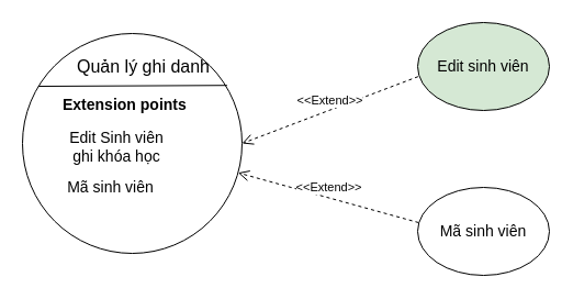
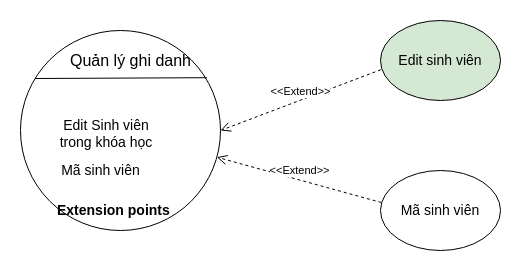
  <mxCell id="0" />
  <mxCell id="1" parent="0" />
  <mxCell id="2" value="" style="ellipse;whiteSpace=wrap;html=1;aspect=fixed;" parent="1" vertex="1"><mxGeometry x="20" y="30" width="200" height="200" as="geometry" /></mxCell>
  <mxCell id="3" value="" style="endArrow=none;html=1;exitX=0.072;exitY=0.24;exitDx=0;exitDy=0;exitPerimeter=0;entryX=0.932;entryY=0.236;entryDx=0;entryDy=0;entryPerimeter=0;" parent="1" source="2" target="2" edge="1"><mxGeometry width="50" height="50" relative="1" as="geometry"><mxPoint x="240" y="190" as="sourcePoint" /><mxPoint x="200" y="75" as="targetPoint" /></mxGeometry></mxCell>
  <mxCell id="4" value="&lt;span style=&quot;font-size: 16px&quot;&gt;Quản lý ghi danh&lt;/span&gt;" style="text;html=1;align=center;verticalAlign=middle;resizable=0;points=[];autosize=1;strokeColor=none;fillColor=none;" parent="1" vertex="1"><mxGeometry x="60" y="50" width="140" height="20" as="geometry" /></mxCell>
  <mxCell id="5" value="&lt;font style=&quot;font-size: 14px&quot;&gt;Edit sinh viên&lt;/font&gt;" style="ellipse;whiteSpace=wrap;html=1;fillColor=#d5e8d4;" parent="1" vertex="1"><mxGeometry x="380" y="20" width="120" height="80" as="geometry" /></mxCell>
  <mxCell id="6" value="&lt;span style=&quot;font-size: 14px&quot;&gt;Mã sinh viên&lt;/span&gt;" style="ellipse;whiteSpace=wrap;html=1;" parent="1" vertex="1"><mxGeometry x="380" y="170" width="120" height="80" as="geometry" /></mxCell>
  <mxCell id="7" value="&amp;lt;&amp;lt;Extend&amp;gt;&amp;gt;" style="html=1;verticalAlign=bottom;endArrow=open;dashed=1;endSize=8;exitX=0.003;exitY=0.615;exitDx=0;exitDy=0;entryX=1;entryY=0.5;entryDx=0;entryDy=0;exitPerimeter=0;" parent="1" source="5" target="2" edge="1"><mxGeometry relative="1" as="geometry"><mxPoint x="300" y="-10" as="sourcePoint" /><mxPoint x="200.711" y="69.289" as="targetPoint" /></mxGeometry></mxCell>
  <mxCell id="8" value="&amp;lt;&amp;lt;Extend&amp;gt;&amp;gt;" style="html=1;verticalAlign=bottom;endArrow=open;dashed=1;endSize=8;exitX=0.007;exitY=0.4;exitDx=0;exitDy=0;exitPerimeter=0;" parent="1" source="6" target="2" edge="1"><mxGeometry relative="1" as="geometry"><mxPoint x="310" y="0" as="sourcePoint" /><mxPoint x="210.711" y="79.289" as="targetPoint" /></mxGeometry></mxCell>
- <mxCell id="9" value="&lt;div style=&quot;text-align: center&quot;&gt;&lt;font face=&quot;helvetica&quot;&gt;&lt;span style=&quot;font-size: 14px&quot;&gt;Edit Sinh viên ghi khóa học&lt;/span&gt;&lt;/font&gt;&lt;/div&gt;" style="text;whiteSpace=wrap;html=1;" parent="1" vertex="1"><mxGeometry x="50" y="110" width="110" height="30" as="geometry" /></mxCell>
- <mxCell id="10" value="&lt;div style=&quot;text-align: center&quot;&gt;&lt;font face=&quot;helvetica&quot;&gt;&lt;span style=&quot;font-size: 14px&quot;&gt;&lt;b&gt;Extension points&lt;/b&gt;&lt;/span&gt;&lt;/font&gt;&lt;/div&gt;" style="text;whiteSpace=wrap;html=1;" parent="1" vertex="1"><mxGeometry x="55" y="80" width="130" height="30" as="geometry" /></mxCell>
+ <mxCell id="9" value="&lt;div style=&quot;text-align: center&quot;&gt;&lt;font face=&quot;helvetica&quot;&gt;&lt;span style=&quot;font-size: 14px&quot;&gt;Edit Sinh viên trong khóa học&lt;/span&gt;&lt;/font&gt;&lt;/div&gt;" style="text;whiteSpace=wrap;html=1;" parent="1" vertex="1"><mxGeometry x="50" y="110" width="110" height="30" as="geometry" /></mxCell>
+ <mxCell id="10" value="&lt;div style=&quot;text-align: center&quot;&gt;&lt;font face=&quot;helvetica&quot;&gt;&lt;span style=&quot;font-size: 14px&quot;&gt;&lt;b&gt;Extension points&lt;/b&gt;&lt;/span&gt;&lt;/font&gt;&lt;/div&gt;" style="text;whiteSpace=wrap;html=1;" parent="1" vertex="1"><mxGeometry x="55" y="195" width="130" height="30" as="geometry" /></mxCell>
  <mxCell id="11" value="&lt;font style=&quot;font-size: 14px&quot;&gt;Mã sinh viên&lt;/font&gt;" style="text;html=1;align=center;verticalAlign=middle;resizable=0;points=[];autosize=1;strokeColor=none;fillColor=none;" vertex="1" parent="1"><mxGeometry x="55" y="160" width="90" height="20" as="geometry" /></mxCell>
